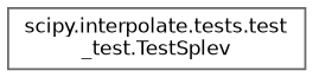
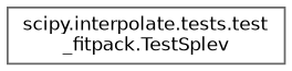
  digraph {
    rankdir=LR
-   n1 [color=grey40 fillcolor=white fontname=Helvetica fontsize=10 height=0.2 label="scipy.interpolate.tests.test\l_test.TestSplev" shape=box style=filled width=0.4]
+   n1 [color=grey40 fillcolor=white fontname=Helvetica fontsize=10 height=0.2 label="scipy.interpolate.tests.test\l_fitpack.TestSplev" shape=box style=filled width=0.4]
  }
